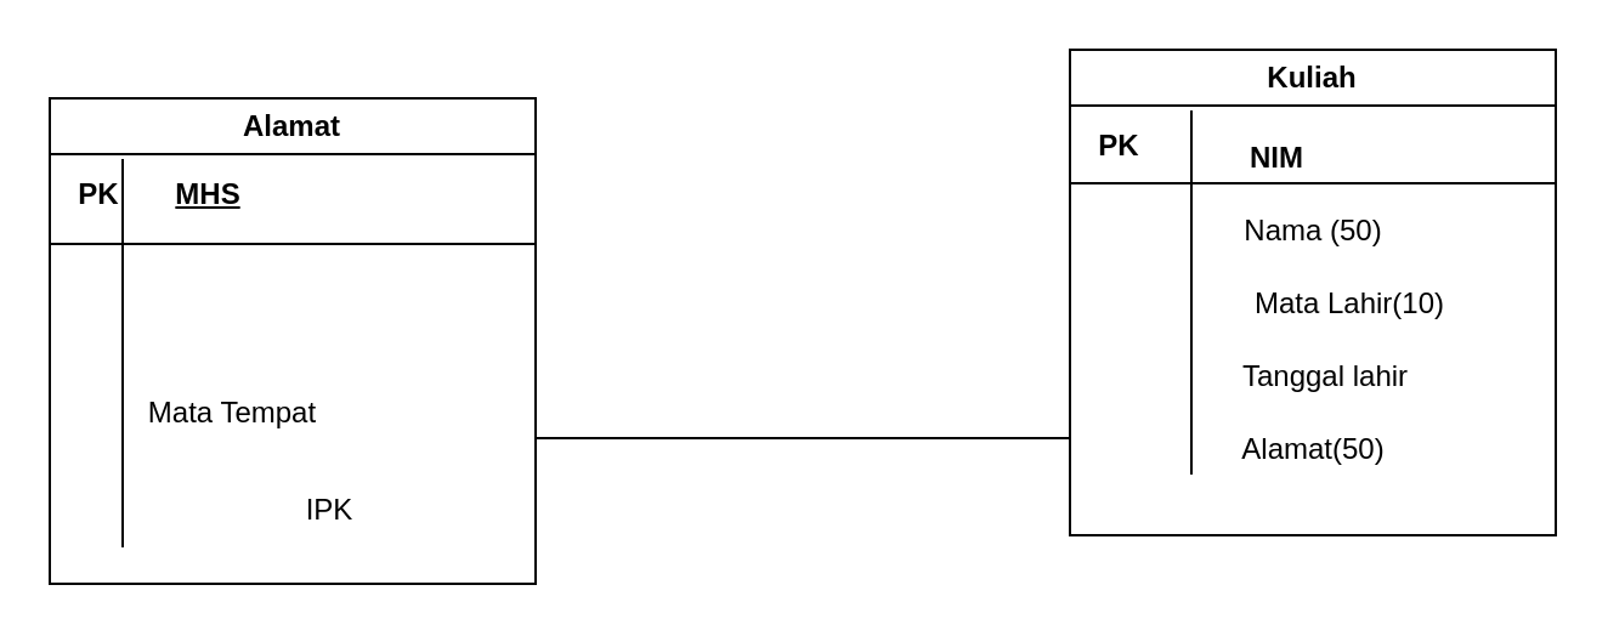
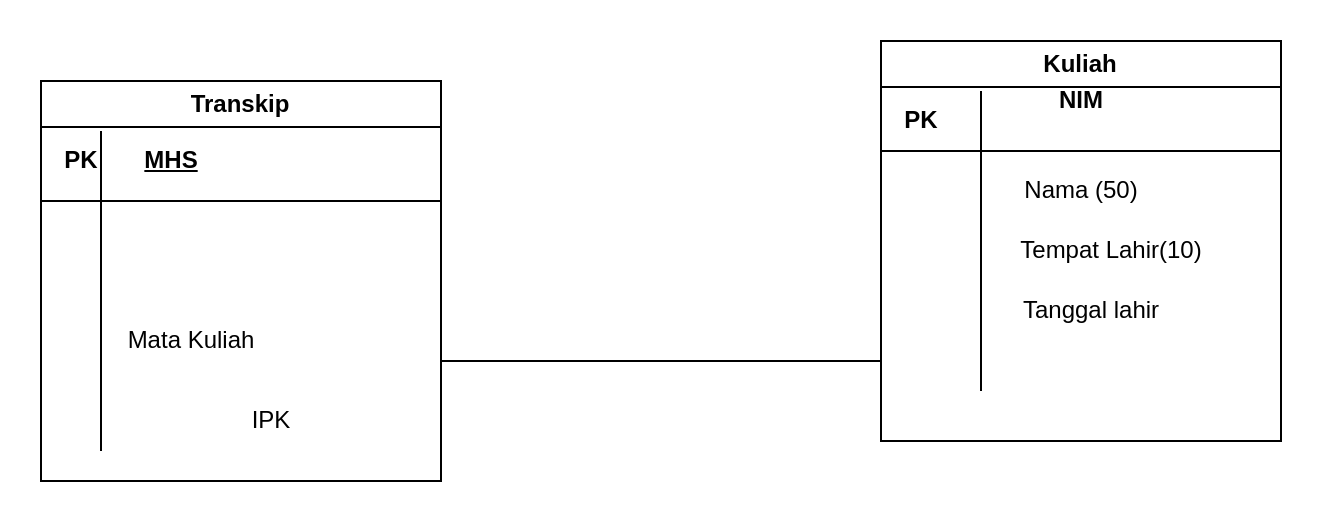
  <mxCell id="0" />
  <mxCell id="1" parent="0" />
  <mxCell id="2" value="Kuliah" style="swimlane;whiteSpace=wrap;html=1;" vertex="1" parent="1"><mxGeometry x="440" y="20" width="200" height="200" as="geometry" /></mxCell>
  <mxCell id="3" value="" style="endArrow=none;html=1;rounded=0;" edge="1" parent="2"><mxGeometry width="50" height="50" relative="1" as="geometry"><mxPoint x="50" y="175" as="sourcePoint" /><mxPoint x="50" y="25" as="targetPoint" /></mxGeometry></mxCell>
- <mxCell id="4" value="&lt;b&gt;NIM&lt;/b&gt;" style="text;html=1;align=center;verticalAlign=middle;resizable=0;points=[];autosize=1;strokeColor=none;fillColor=none;" vertex="1" parent="2"><mxGeometry x="60" y="30" width="50" height="30" as="geometry" /></mxCell>
+ <mxCell id="4" value="&lt;b&gt;NIM&lt;/b&gt;" style="text;html=1;align=center;verticalAlign=middle;resizable=0;points=[];autosize=1;strokeColor=none;fillColor=none;" vertex="1" parent="2"><mxGeometry x="75" y="15" width="50" height="30" as="geometry" /></mxCell>
  <mxCell id="5" value="Nama (50)&lt;br&gt;" style="text;html=1;align=center;verticalAlign=middle;resizable=0;points=[];autosize=1;strokeColor=none;fillColor=none;" vertex="1" parent="2"><mxGeometry x="60" y="60" width="80" height="30" as="geometry" /></mxCell>
- <mxCell id="6" value="Mata Lahir(10)" style="text;html=1;align=center;verticalAlign=middle;resizable=0;points=[];autosize=1;strokeColor=none;fillColor=none;" vertex="1" parent="2"><mxGeometry x="60" y="90" width="110" height="30" as="geometry" /></mxCell>
+ <mxCell id="6" value="Tempat Lahir(10)" style="text;html=1;align=center;verticalAlign=middle;resizable=0;points=[];autosize=1;strokeColor=none;fillColor=none;" vertex="1" parent="2"><mxGeometry x="60" y="90" width="110" height="30" as="geometry" /></mxCell>
  <mxCell id="7" value="Tanggal lahir" style="text;html=1;align=center;verticalAlign=middle;resizable=0;points=[];autosize=1;strokeColor=none;fillColor=none;" vertex="1" parent="2"><mxGeometry x="60" y="120" width="90" height="30" as="geometry" /></mxCell>
- <mxCell id="8" value="Alamat(50)" style="text;html=1;align=center;verticalAlign=middle;resizable=0;points=[];autosize=1;strokeColor=none;fillColor=none;" vertex="1" parent="2"><mxGeometry x="60" y="150" width="80" height="30" as="geometry" /></mxCell>
- <mxCell id="9" value="Alamat" style="swimlane;whiteSpace=wrap;html=1;" vertex="1" parent="1"><mxGeometry x="20" y="40" width="200" height="200" as="geometry" /></mxCell>
+ <mxCell id="9" value="Transkip" style="swimlane;whiteSpace=wrap;html=1;" vertex="1" parent="1"><mxGeometry x="20" y="40" width="200" height="200" as="geometry" /></mxCell>
  <mxCell id="10" value="" style="endArrow=none;html=1;rounded=0;" edge="1" parent="9"><mxGeometry width="50" height="50" relative="1" as="geometry"><mxPoint x="30" y="185" as="sourcePoint" /><mxPoint x="30" y="25" as="targetPoint" /><Array as="points"><mxPoint x="30" y="105" /></Array></mxGeometry></mxCell>
  <mxCell id="11" value="" style="endArrow=none;html=1;rounded=0;" edge="1" parent="9"><mxGeometry width="50" height="50" relative="1" as="geometry"><mxPoint y="60" as="sourcePoint" /><mxPoint x="200" y="60" as="targetPoint" /></mxGeometry></mxCell>
  <mxCell id="12" value="&lt;b&gt;PK&lt;/b&gt;" style="text;html=1;align=center;verticalAlign=middle;resizable=0;points=[];autosize=1;strokeColor=none;fillColor=none;" vertex="1" parent="9"><mxGeometry y="25" width="40" height="30" as="geometry" /></mxCell>
  <mxCell id="13" value="&lt;u&gt;&lt;b&gt;MHS&lt;/b&gt;&lt;/u&gt;" style="text;html=1;align=center;verticalAlign=middle;resizable=0;points=[];autosize=1;strokeColor=none;fillColor=none;" vertex="1" parent="9"><mxGeometry x="40" y="25" width="50" height="30" as="geometry" /></mxCell>
- <mxCell id="14" value="Mata Tempat" style="text;html=1;align=center;verticalAlign=middle;resizable=0;points=[];autosize=1;strokeColor=none;fillColor=none;" vertex="1" parent="9"><mxGeometry x="30" y="115" width="90" height="30" as="geometry" /></mxCell>
+ <mxCell id="14" value="Mata Kuliah" style="text;html=1;align=center;verticalAlign=middle;resizable=0;points=[];autosize=1;strokeColor=none;fillColor=none;" vertex="1" parent="9"><mxGeometry x="30" y="115" width="90" height="30" as="geometry" /></mxCell>
  <mxCell id="15" value="IPK" style="text;html=1;align=center;verticalAlign=middle;resizable=0;points=[];autosize=1;strokeColor=none;fillColor=none;" vertex="1" parent="1"><mxGeometry x="115" y="195" width="40" height="30" as="geometry" /></mxCell>
  <mxCell id="16" value="&lt;b&gt;PK&lt;/b&gt;" style="text;html=1;align=center;verticalAlign=middle;resizable=0;points=[];autosize=1;strokeColor=none;fillColor=none;" vertex="1" parent="1"><mxGeometry x="440" y="45" width="40" height="30" as="geometry" /></mxCell>
  <mxCell id="17" value="" style="endArrow=none;html=1;rounded=0;" edge="1" parent="1"><mxGeometry width="50" height="50" relative="1" as="geometry"><mxPoint x="440" y="75" as="sourcePoint" /><mxPoint x="640" y="75" as="targetPoint" /></mxGeometry></mxCell>
  <mxCell id="18" value="" style="endArrow=none;html=1;rounded=0;" edge="1" parent="1"><mxGeometry width="50" height="50" relative="1" as="geometry"><mxPoint x="220" y="180" as="sourcePoint" /><mxPoint x="440" y="180" as="targetPoint" /></mxGeometry></mxCell>
